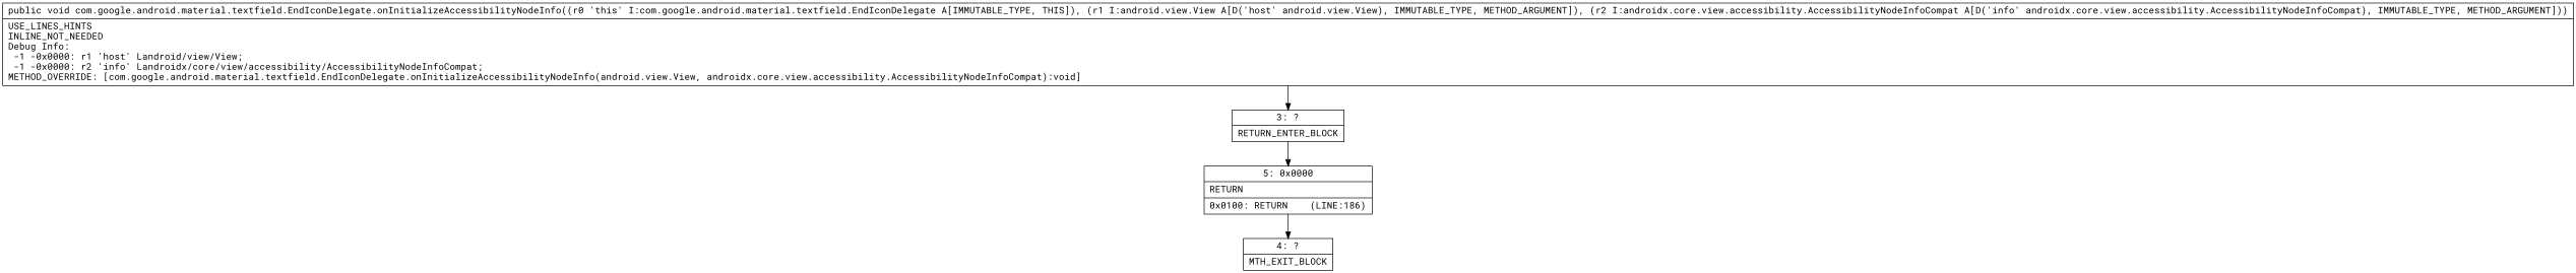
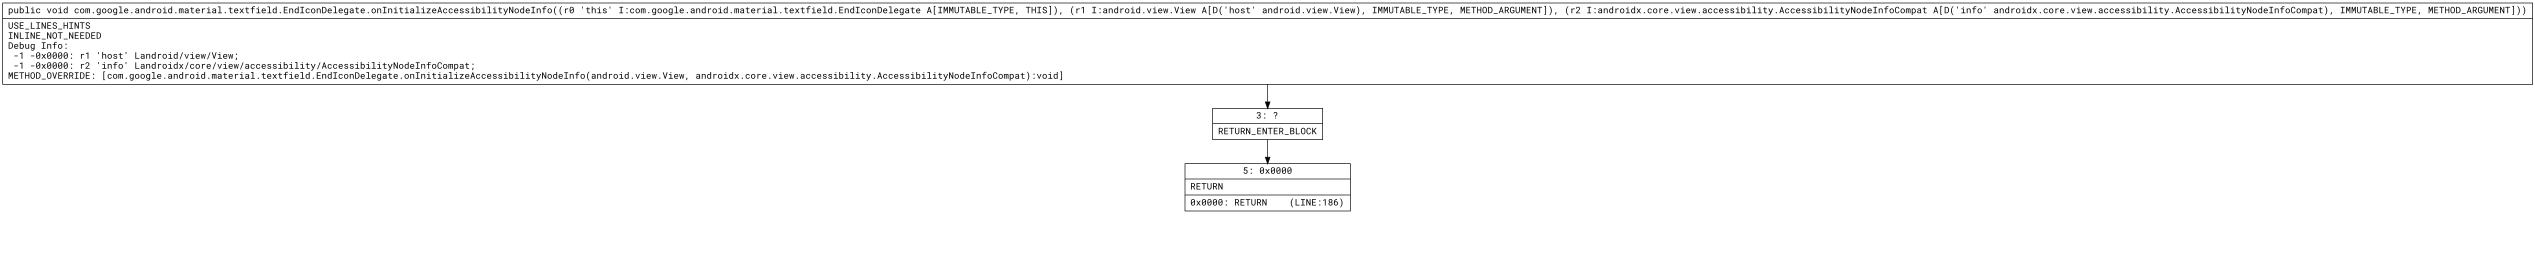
  digraph {
    fontname="Roboto Mono"
    node [fontname="Roboto Mono" shape=record]
    edge [fontname="Roboto Mono"]
    n1 [label="{3\:\ ?|RETURN_ENTER_BLOCK\l}"]
-   n2 [label="{5\:\ 0x0000|RETURN\l|0x0100: RETURN    (LINE:186)\l}"]
-   n3 [label="{4\:\ ?|MTH_EXIT_BLOCK\l}"]
+   n2 [label="{5\:\ 0x0000|RETURN\l|0x0000: RETURN    (LINE:186)\l}"]
    n4 [label="{public void com.google.android.material.textfield.EndIconDelegate.onInitializeAccessibilityNodeInfo((r0 'this' I:com.google.android.material.textfield.EndIconDelegate A[IMMUTABLE_TYPE, THIS]), (r1 I:android.view.View A[D('host' android.view.View), IMMUTABLE_TYPE, METHOD_ARGUMENT]), (r2 I:androidx.core.view.accessibility.AccessibilityNodeInfoCompat A[D('info' androidx.core.view.accessibility.AccessibilityNodeInfoCompat), IMMUTABLE_TYPE, METHOD_ARGUMENT]))  | USE_LINES_HINTS\lINLINE_NOT_NEEDED\lDebug Info:\l  \-1 \-0x0000: r1 'host' Landroid\/view\/View;\l  \-1 \-0x0000: r2 'info' Landroidx\/core\/view\/accessibility\/AccessibilityNodeInfoCompat;\lMETHOD_OVERRIDE: [com.google.android.material.textfield.EndIconDelegate.onInitializeAccessibilityNodeInfo(android.view.View, androidx.core.view.accessibility.AccessibilityNodeInfoCompat):void]\l}"]
    n1 -> n2
-   n2 -> n3
    n4 -> n1
  }
